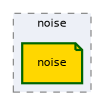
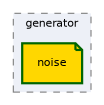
  digraph {
    compound=true
    n1 [color=darkgreen fillcolor=gold fontname=Helvetica fontsize=10 label=noise shape=note style="filled,bold,"]
    subgraph cluster_1 {
      bgcolor="#edf0f7"
      fontname=Helvetica
      fontsize=10
-     label=noise
+     label=generator
      pencolor=grey50
      style="filled,dashed,"
      n1
    }
  }
